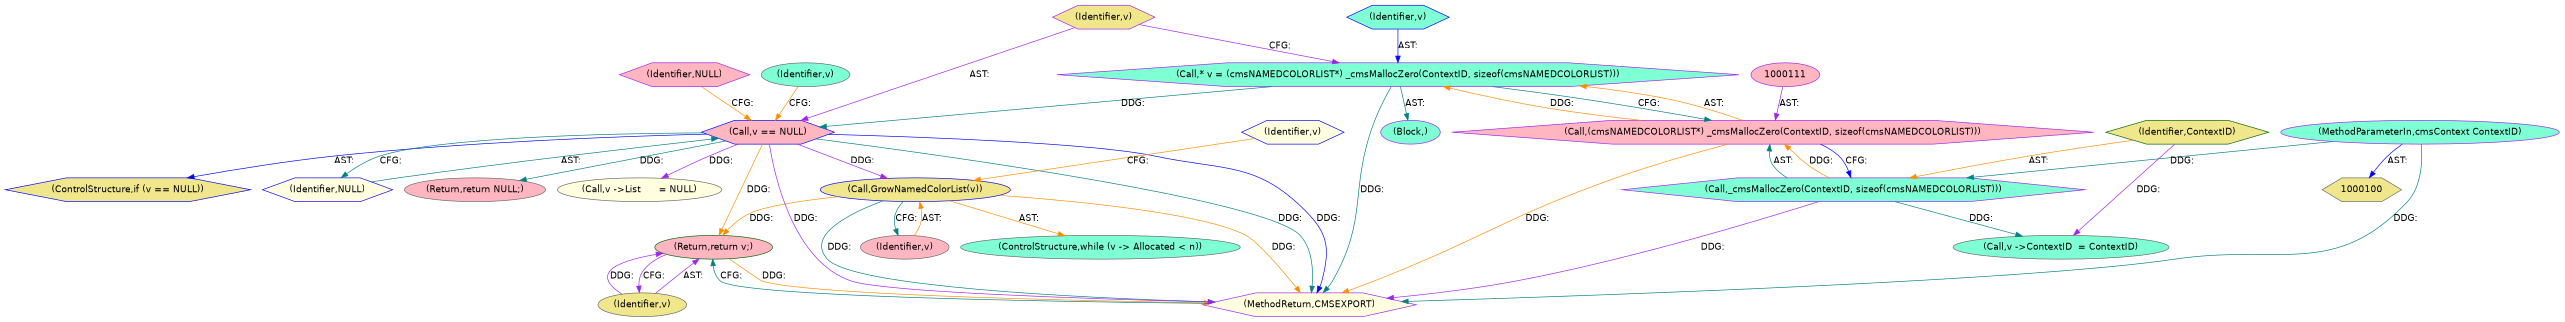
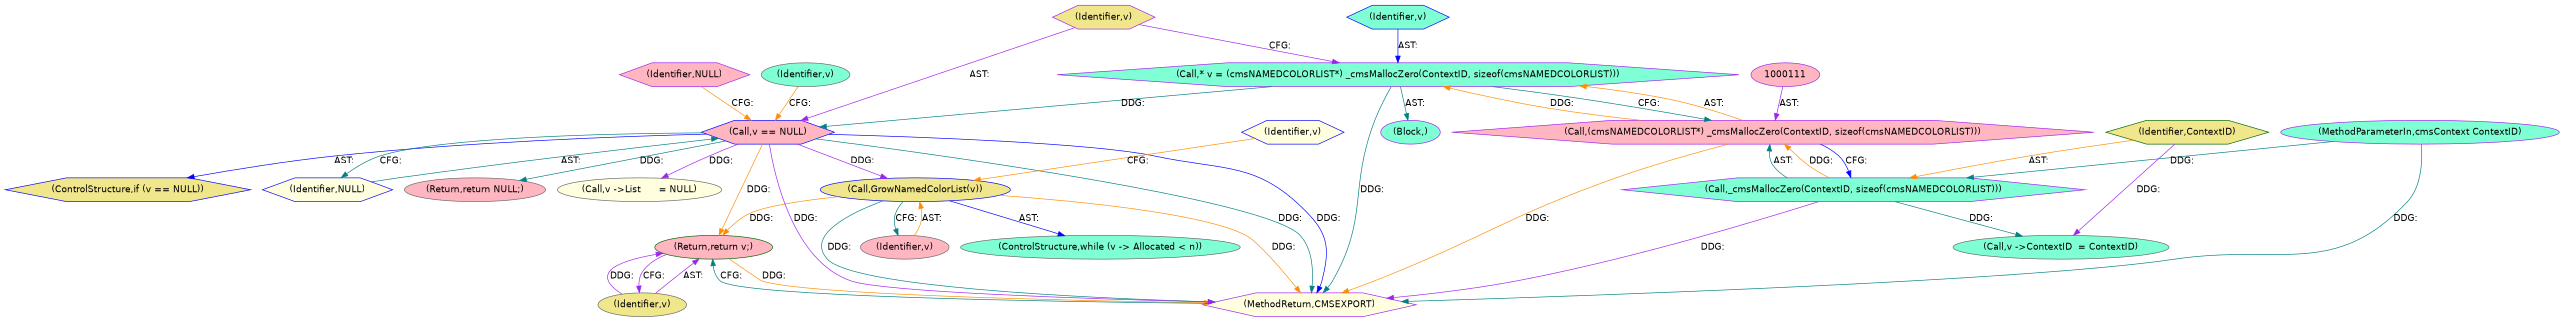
  digraph {
    fontname="DejaVu Sans"
    node [color=purple fillcolor=aquamarine fontname="DejaVu Sans" shape=hexagon style=filled]
    edge [color=teal fontname="DejaVu Sans"]
    n1 [color=blue fillcolor=khaki label="(Call,GrowNamedColorList(v))" shape=ellipse]
    n2 [color=darkgreen fillcolor=lightpink label="(Return,return v;)" shape=ellipse]
    n3 [color=gray40 fillcolor=lightpink label="(Identifier,v)" shape=ellipse]
    n4 [fillcolor=lightyellow label="(MethodReturn,CMSEXPORT)"]
    n5 [color=gray40 label="(ControlStructure,while (v -> Allocated < n))" shape=ellipse]
    n6 [color=gray40 fillcolor=khaki label="(Identifier,v)" shape=ellipse]
    n7 [color=blue fillcolor=lightpink label="(Call,v == NULL)"]
    n8 [color=blue fillcolor=khaki label="(ControlStructure,if (v == NULL))"]
    n9 [color=blue fillcolor=lightyellow label="(Identifier,NULL)"]
    n10 [color=gray40 fillcolor=lightpink label="(Return,return NULL;)" shape=ellipse]
    n11 [color=gray40 fillcolor=lightyellow label="(Call,v ->List      = NULL)" shape=ellipse]
    n12 [label="(Call,* v = (cmsNAMEDCOLORLIST*) _cmsMallocZero(ContextID, sizeof(cmsNAMEDCOLORLIST)))"]
    n13 [fillcolor=lightpink label="(Call,(cmsNAMEDCOLORLIST*) _cmsMallocZero(ContextID, sizeof(cmsNAMEDCOLORLIST)))"]
    n14 [label="(Block,)" shape=ellipse]
    n15 [label="(Call,_cmsMallocZero(ContextID, sizeof(cmsNAMEDCOLORLIST)))"]
    n16 [color=gray40 label="(Call,v ->ContextID  = ContextID)" shape=ellipse]
    n17 [label="(MethodParameterIn,cmsContext ContextID)" shape=ellipse]
-   1000100 [color=gray40 fillcolor=khaki]
    n19 [fillcolor=lightpink label="(Identifier,NULL)"]
    n20 [color=gray40 label="(Identifier,v)" shape=ellipse]
    n21 [color=blue label="(Identifier,v)"]
    n22 [color=darkgreen fillcolor=khaki label="(Identifier,ContextID)"]
    n23 [color=blue fillcolor=lightyellow label="(Identifier,v)"]
    n24 [fillcolor=khaki label="(Identifier,v)"]
    1000111 [fillcolor=lightpink shape=ellipse]
    n1 -> n2 [color=darkorange label="DDG: "]
    n1 -> n3 [label="CFG: "]
    n1 -> n4 [label="DDG: "]
    n1 -> n4 [color=darkorange label="DDG: "]
-   n1 -> n5 [color=darkorange label="AST: "]
+   n1 -> n5 [color=blue label="AST: "]
    n2 -> n4 [color=darkorange label="DDG: "]
    n2 -> n6 [color=purple label="CFG: "]
    n3 -> n1 [color=darkorange label="AST: "]
    n4 -> n2 [label="CFG: "]
    n6 -> n2 [color=purple label="AST: "]
    n6 -> n2 [color=purple label="DDG: "]
    n7 -> n1 [color=purple label="DDG: "]
    n7 -> n2 [color=darkorange label="DDG: "]
    n7 -> n4 [label="DDG: "]
    n7 -> n4 [color=blue label="DDG: "]
    n7 -> n4 [color=purple label="DDG: "]
    n7 -> n8 [color=blue label="AST: "]
    n7 -> n9 [label="CFG: "]
    n7 -> n10 [label="DDG: "]
    n7 -> n11 [color=purple label="DDG: "]
    n9 -> n7 [label="AST: "]
    n12 -> n4 [label="DDG: "]
    n12 -> n7 [label="DDG: "]
    n12 -> n13 [label="CFG: "]
    n12 -> n14 [label="AST: "]
    n13 -> n4 [color=darkorange label="DDG: "]
    n13 -> n12 [color=darkorange label="AST: "]
    n13 -> n12 [color=darkorange label="DDG: "]
    n13 -> n15 [color=blue label="CFG: "]
    n15 -> n4 [color=purple label="DDG: "]
    n15 -> n13 [label="AST: "]
    n15 -> n13 [color=darkorange label="DDG: "]
    n15 -> n16 [label="DDG: "]
    n17 -> n4 [label="DDG: "]
    n17 -> n15 [label="DDG: "]
-   n17 -> 1000100 [color=blue label="AST: "]
    n19 -> n7 [color=darkorange label="CFG: "]
    n20 -> n7 [color=darkorange label="CFG: "]
    n21 -> n12 [color=blue label="AST: "]
    n22 -> n15 [color=darkorange label="AST: "]
    n22 -> n16 [color=purple label="DDG: "]
    n23 -> n1 [color=darkorange label="CFG: "]
    n24 -> n7 [color=purple label="AST: "]
    n24 -> n12 [color=purple label="CFG: "]
    1000111 -> n13 [color=purple label="AST: "]
  }
